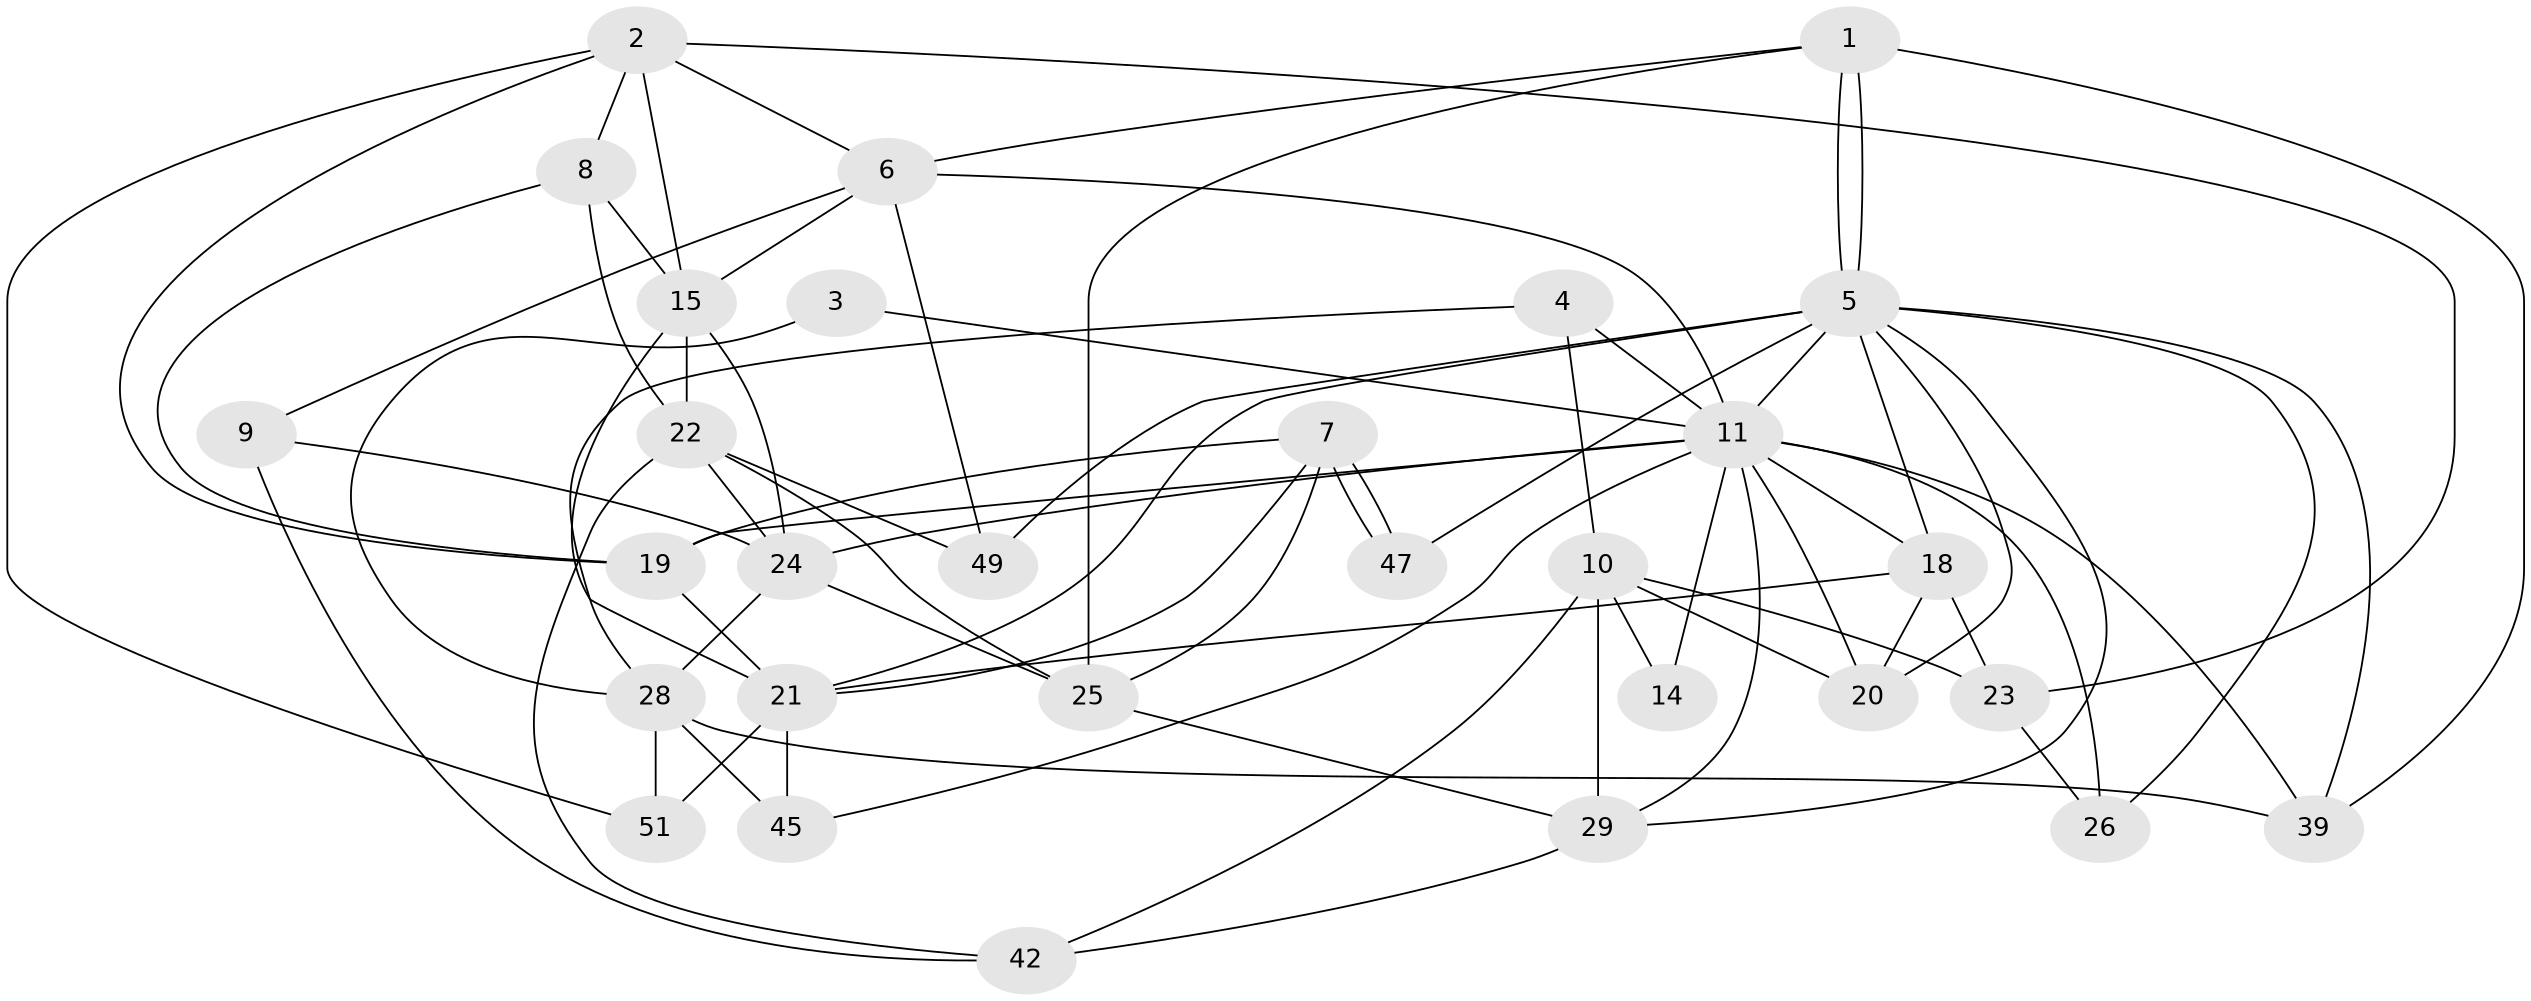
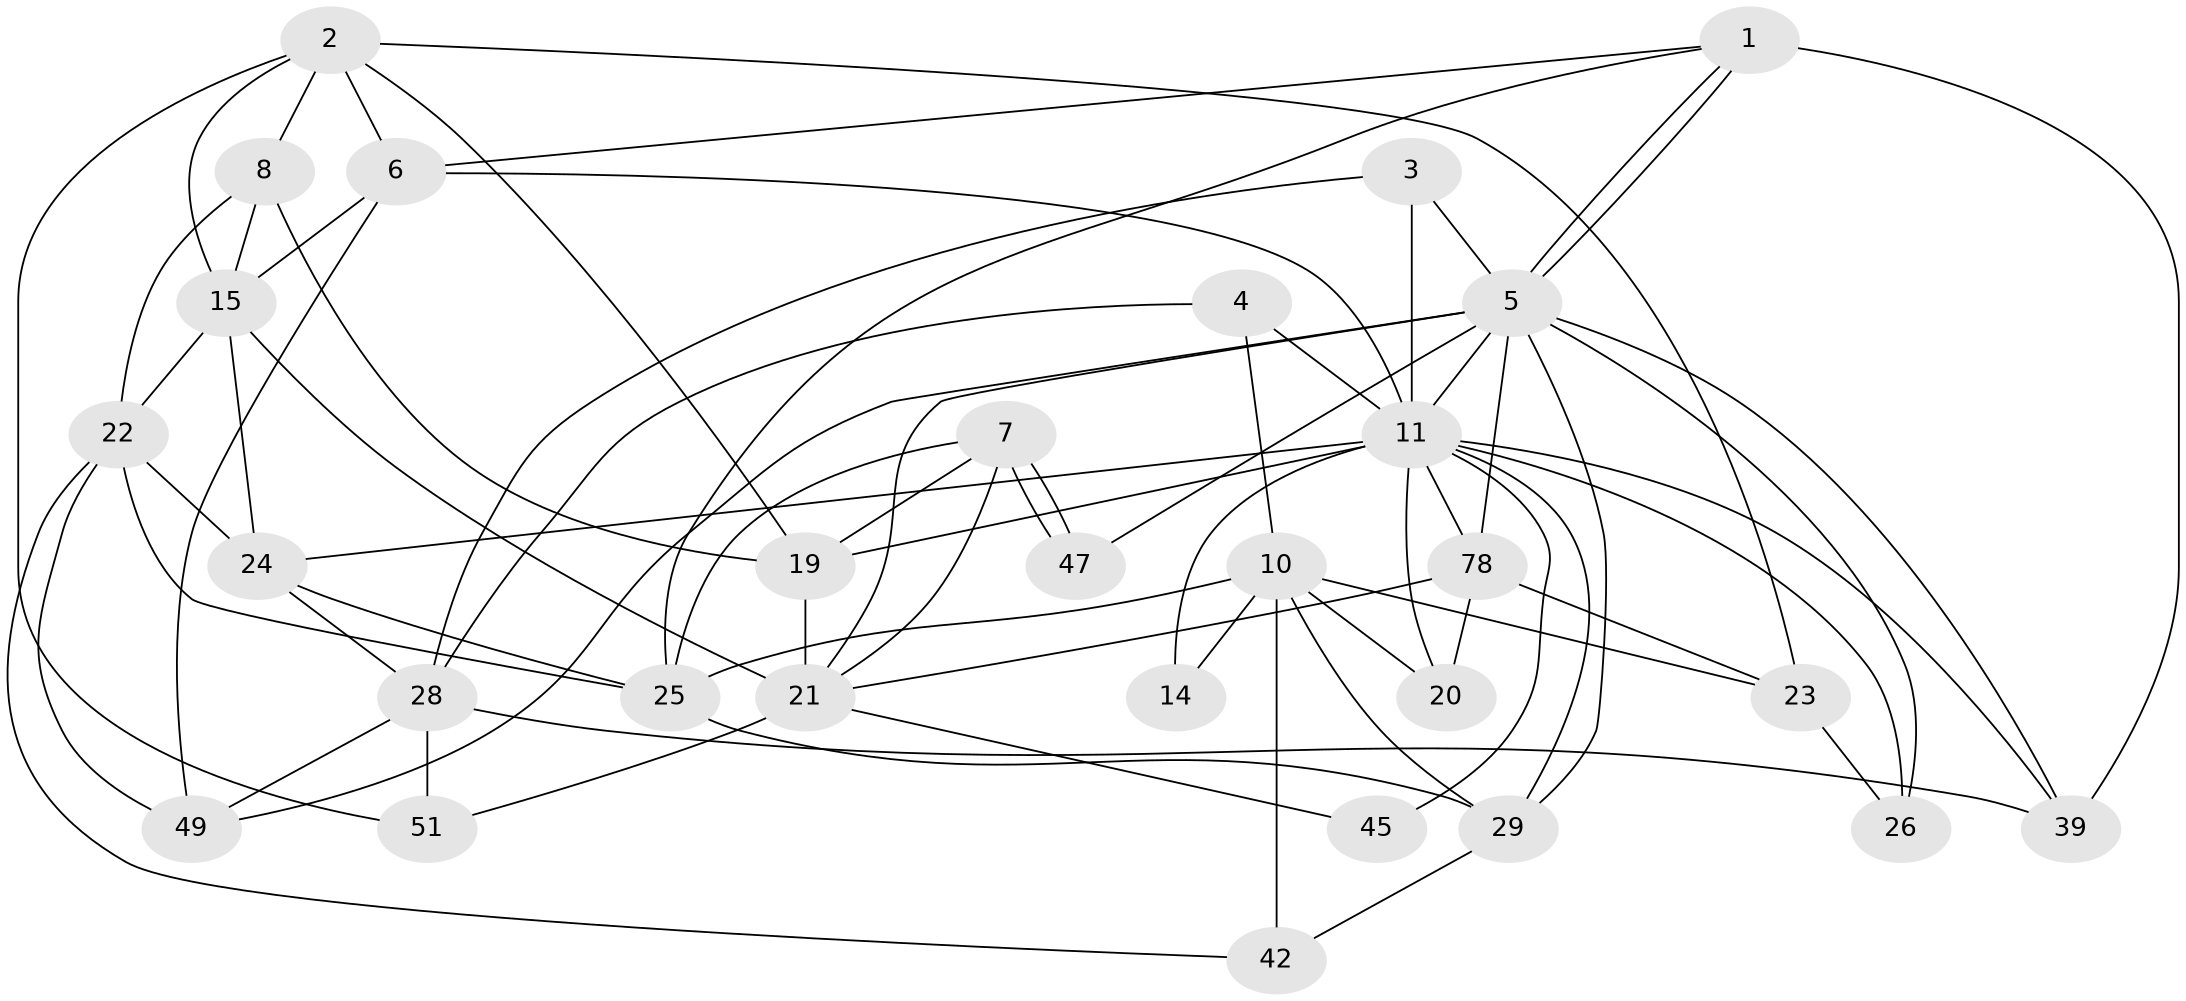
  graph {
    fontname="DejaVu Sans"
    node [color=gray90 fontname="DejaVu Sans" style=filled]
    edge [fontname="DejaVu Sans"]
    5 [super="+37+31"]
    39
    11 [super="+50+13"]
-   18
+   18 [label=78]
    21 [super="+38"]
    26
    29 [super="+41"]
    47
    49
    1
    6 [super="+12"]
    25
    15 [super="+32"]
-   9
    2 [super="+30+27"]
    8
    19 [super="+36"]
    23
    51
    22
    24 [super="+40"]
    3
    28 [super="+33"]
    14
    20
    45
    10 [super="+16+35"]
    42
    4
    7 [super="+17"]
    5 -- 39
    5 -- 11
    5 -- 18
    5 -- 21
    5 -- 26
    5 -- 29
    5 -- 47
    5 -- 49
    11 -- 39
    11 -- 18
    11 -- 26
    11 -- 29
    11 -- 19
    11 -- 24
    11 -- 14
    11 -- 20
    11 -- 45
    18 -- 21
    18 -- 23
    18 -- 20
    21 -- 51
    21 -- 45
    29 -- 42
    1 -- 5
    1 -- 5
    1 -- 39
    1 -- 6
    1 -- 25
    6 -- 11
    6 -- 49
    6 -- 15
-   6 -- 9
    25 -- 29
    15 -- 21 [weight=2]
    15 -- 22
    15 -- 24
-   9 -- 24
-   9 -- 42
    2 -- 6
    2 -- 15
    2 -- 8
    2 -- 19
    2 -- 23
    2 -- 51
    8 -- 15
    8 -- 19
    8 -- 22
    19 -- 21 [weight=2]
    23 -- 26
    22 -- 49
    22 -- 25
    22 -- 24
    22 -- 42
    24 -- 25
    24 -- 28
-   20 -- 5
+   3 -- 5
    3 -- 11
    3 -- 28
    28 -- 39
    28 -- 51
-   28 -- 45
+   28 -- 49
    10 -- 29
+   10 -- 25
    10 -- 23
    10 -- 14
    10 -- 20
    10 -- 42
    4 -- 11
    4 -- 28
    4 -- 10
    7 -- 21
    7 -- 47
    7 -- 47
    7 -- 25
    7 -- 19
  }
